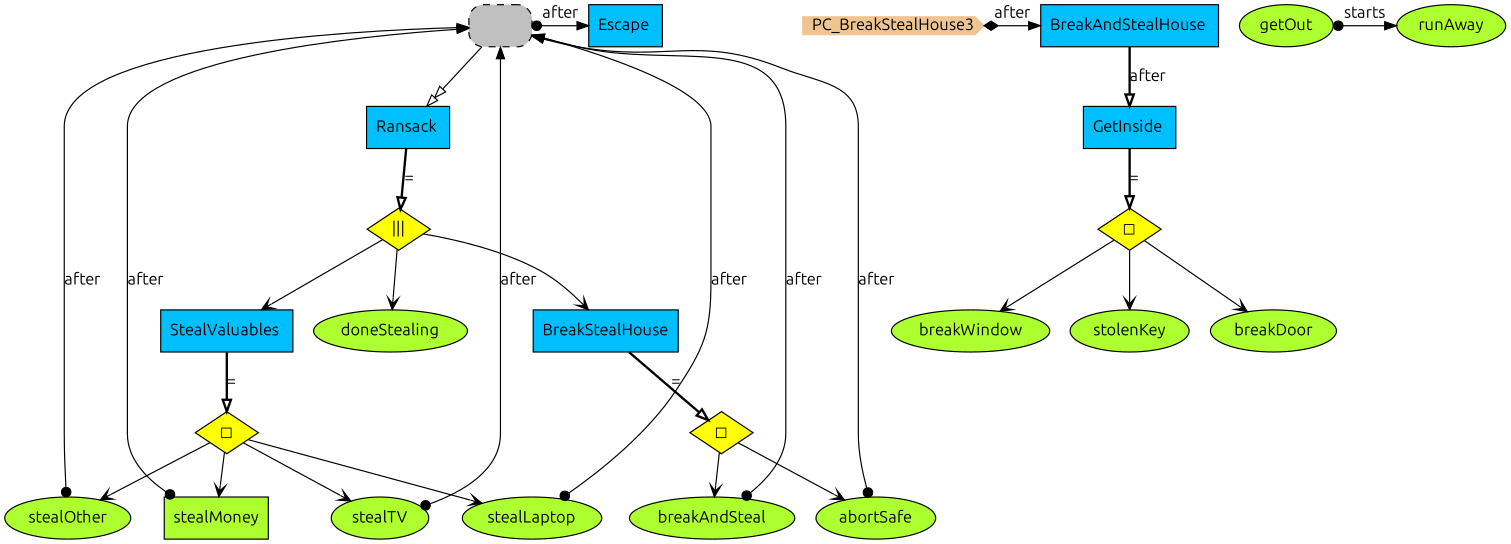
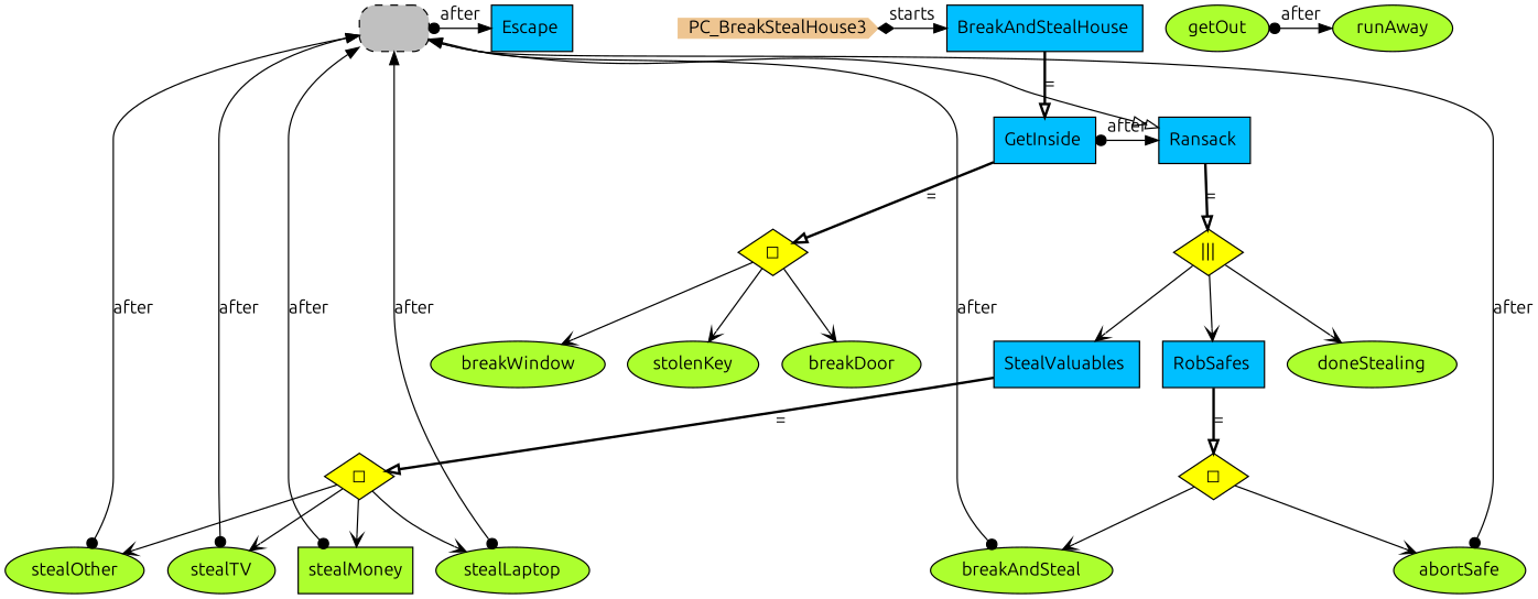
  digraph {
    fontname=Ubuntu
    node [fillcolor=greenyellow fontname=Ubuntu shape=ellipse style=filled]
    edge [fontname=Ubuntu arrowhead=open]
    n1 [fillcolor=gray label=" " shape=rectangle style="rounded,filled,dashed"]
    n2 [fillcolor=deepskyblue label="Escape " shape=box]
    n3 [fillcolor=deepskyblue label="Ransack " shape=box]
    n4 [fillcolor=deepskyblue label="GetInside " shape=box]
    n5 [label=runAway]
    n6 [label=getOut]
    n7 [color=burlywood2 height=.2 label=PC_BreakStealHouse3 shape=cds width=.2 fillcolor=""]
    n8 [fillcolor=deepskyblue label="BreakAndStealHouse " shape=box]
    n9 [fillcolor=yellow label="|||" shape=diamond]
    n10 [fillcolor=yellow label="◻︎" shape=diamond]
    n11 [label=breakWindow]
    n12 [label=stolenKey]
    n13 [label=breakDoor]
    n14 [fillcolor=deepskyblue label="StealValuables " shape=box]
    n15 [label=doneStealing]
-   n16 [fillcolor=deepskyblue label=BreakStealHouse shape=box]
+   n16 [fillcolor=deepskyblue label="RobSafes " shape=box]
    n17 [fillcolor=yellow label="◻︎" shape=diamond]
    n18 [label=stealTV]
    n19 [label=stealMoney shape=box]
    n20 [label=stealOther]
    n21 [label=stealLaptop]
    n22 [label=breakAndSteal]
    n23 [label=abortSafe]
    n24 [fillcolor=yellow label="◻︎" shape=diamond]
    subgraph sub_1 {
      rank=same
      n1
      n2
    }
    subgraph sub_2 {
      rank=same
      n3
      n4
    }
    subgraph sub_3 {
      rank=same
      n5
      n6
    }
    subgraph sub_4 {
      rank=same
      n7
      n8
    }
    n1 -> n2 [arrowtail=dot dir=both label=after arrowhead=""]
    n1 -> n3 [arrowhead=normalnormal fillcolor=white label=" "]
    n3 -> n9 [arrowhead=onormal label="=" penwidth=2]
+   n4 -> n3 [arrowtail=dot dir=both label=after arrowhead=""]
    n4 -> n10 [arrowhead=onormal label="=" penwidth=2]
-   n6 -> n5 [arrowtail=dot dir=both label=starts arrowhead=""]
-   n7 -> n8 [arrowtail=diamond dir=both label=after arrowhead=""]
-   n8 -> n4 [arrowhead=onormal label=after penwidth=2]
+   n6 -> n5 [arrowtail=dot dir=both label=after arrowhead=""]
+   n7 -> n8 [arrowtail=diamond dir=both label=starts arrowhead=""]
+   n8 -> n4 [arrowhead=onormal label="=" penwidth=2]
    n9 -> n14
    n9 -> n15
    n9 -> n16
    n10 -> n11
    n10 -> n12
    n10 -> n13
    n14 -> n17 [arrowhead=onormal label="=" penwidth=2]
    n16 -> n24 [arrowhead=onormal label="=" penwidth=2]
    n17 -> n18
    n17 -> n19
    n17 -> n20
    n17 -> n21
    n18 -> n1 [arrowtail=dot dir=both label=after arrowhead=""]
    n19 -> n1 [arrowtail=dot dir=both label=after arrowhead=""]
    n20 -> n1 [arrowtail=dot dir=both label=after arrowhead=""]
    n21 -> n1 [arrowtail=dot dir=both label=after arrowhead=""]
    n22 -> n1 [arrowtail=dot dir=both label=after arrowhead=""]
    n23 -> n1 [arrowtail=dot dir=both label=after arrowhead=""]
    n24 -> n22
    n24 -> n23
  }
